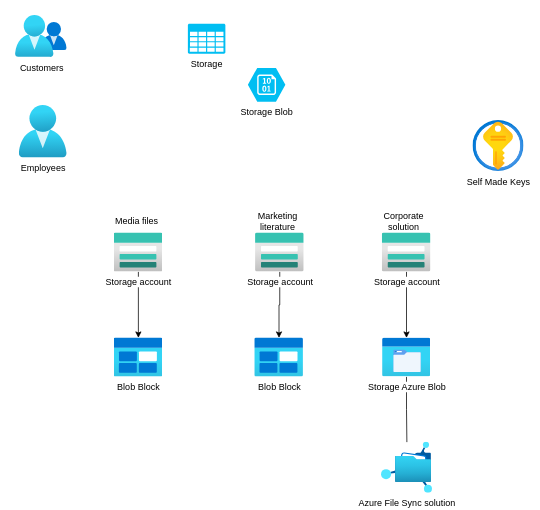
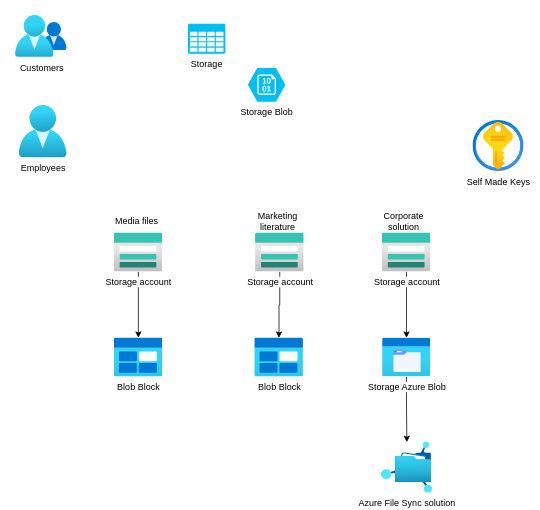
  <mxCell id="0" />
  <mxCell id="1" parent="0" />
  <mxCell id="2" style="edgeStyle=orthogonalEdgeStyle;rounded=0;orthogonalLoop=1;jettySize=auto;html=1;" edge="1" parent="1" source="3" target="16"><mxGeometry relative="1" as="geometry" /></mxCell>
  <mxCell id="3" value="Storage account" style="image;aspect=fixed;html=1;points=[];align=center;fontSize=12;image=img/lib/azure2/storage/Storage_Accounts.svg;" parent="1" vertex="1"><mxGeometry x="151.5" y="310" width="65" height="52" as="geometry" /></mxCell>
  <mxCell id="4" value="Storage Blob" style="verticalLabelPosition=bottom;html=1;verticalAlign=top;align=center;strokeColor=none;fillColor=#00BEF2;shape=mxgraph.azure.storage_blob;" parent="1" vertex="1"><mxGeometry x="330" y="90" width="50" height="45" as="geometry" /></mxCell>
  <mxCell id="5" value="Storage" style="verticalLabelPosition=bottom;html=1;verticalAlign=top;align=center;strokeColor=none;fillColor=#00BEF2;shape=mxgraph.azure.storage;pointerEvents=1;" parent="1" vertex="1"><mxGeometry x="250" y="31" width="50" height="40" as="geometry" /></mxCell>
  <mxCell id="6" value="Azure File Sync solution&lt;br&gt;" style="image;aspect=fixed;html=1;points=[];align=center;fontSize=12;image=img/lib/azure2/storage/Azure_Fileshare.svg;" parent="1" vertex="1"><mxGeometry x="508" y="589" width="68" height="68" as="geometry" /></mxCell>
  <mxCell id="7" value="Customers" style="image;aspect=fixed;html=1;points=[];align=center;fontSize=12;image=img/lib/azure2/management_governance/My_Customers.svg;" parent="1" vertex="1"><mxGeometry x="20" y="20" width="69" height="56.0" as="geometry" /></mxCell>
  <mxCell id="8" value="Blob Block" style="image;aspect=fixed;html=1;points=[];align=center;fontSize=12;image=img/lib/azure2/general/Blob_Block.svg;" parent="1" vertex="1"><mxGeometry x="339" y="450" width="65" height="52" as="geometry" /></mxCell>
- <mxCell id="9" style="edgeStyle=orthogonalEdgeStyle;rounded=0;orthogonalLoop=1;jettySize=auto;html=1;endArrow=none;" edge="1" parent="1" source="10" target="6"><mxGeometry relative="1" as="geometry" /></mxCell>
+ <mxCell id="9" style="edgeStyle=orthogonalEdgeStyle;rounded=0;orthogonalLoop=1;jettySize=auto;html=1;" edge="1" parent="1" source="10" target="6"><mxGeometry relative="1" as="geometry" /></mxCell>
  <mxCell id="10" value="Storage Azure Blob" style="image;aspect=fixed;html=1;points=[];align=center;fontSize=12;image=img/lib/azure2/general/Storage_Azure_Files.svg;" parent="1" vertex="1"><mxGeometry x="509.5" y="450" width="64" height="52" as="geometry" /></mxCell>
  <mxCell id="11" value="Employees" style="image;aspect=fixed;html=1;points=[];align=center;fontSize=12;image=img/lib/azure2/identity/Users.svg;" parent="1" vertex="1"><mxGeometry x="25" y="140" width="64" height="70" as="geometry" /></mxCell>
  <mxCell id="12" style="edgeStyle=orthogonalEdgeStyle;rounded=0;orthogonalLoop=1;jettySize=auto;html=1;" edge="1" parent="1" source="13" target="8"><mxGeometry relative="1" as="geometry" /></mxCell>
  <mxCell id="13" value="Storage account" style="image;aspect=fixed;html=1;points=[];align=center;fontSize=12;image=img/lib/azure2/storage/Storage_Accounts.svg;" vertex="1" parent="1"><mxGeometry x="340" y="310" width="65" height="52" as="geometry" /></mxCell>
  <mxCell id="14" style="edgeStyle=orthogonalEdgeStyle;rounded=0;orthogonalLoop=1;jettySize=auto;html=1;" edge="1" parent="1" source="15" target="10"><mxGeometry relative="1" as="geometry" /></mxCell>
  <mxCell id="15" value="Storage account" style="image;aspect=fixed;html=1;points=[];align=center;fontSize=12;image=img/lib/azure2/storage/Storage_Accounts.svg;" vertex="1" parent="1"><mxGeometry x="509" y="310" width="65" height="52" as="geometry" /></mxCell>
  <mxCell id="16" value="Blob Block" style="image;aspect=fixed;html=1;points=[];align=center;fontSize=12;image=img/lib/azure2/general/Blob_Block.svg;" vertex="1" parent="1"><mxGeometry x="151.5" y="450" width="65" height="52" as="geometry" /></mxCell>
  <mxCell id="17" value="Media files" style="text;strokeColor=none;align=center;fillColor=none;html=1;verticalAlign=middle;whiteSpace=wrap;rounded=0;" vertex="1" parent="1"><mxGeometry x="151.5" y="280" width="60" height="30" as="geometry" /></mxCell>
  <mxCell id="18" value="Marketing literature" style="text;strokeColor=none;align=center;fillColor=none;html=1;verticalAlign=middle;whiteSpace=wrap;rounded=0;" vertex="1" parent="1"><mxGeometry x="340" y="280" width="60" height="30" as="geometry" /></mxCell>
  <mxCell id="19" value="Corporate solution" style="text;strokeColor=none;align=center;fillColor=none;html=1;verticalAlign=middle;whiteSpace=wrap;rounded=0;" vertex="1" parent="1"><mxGeometry x="507.5" y="280" width="60" height="30" as="geometry" /></mxCell>
  <mxCell id="20" value="Self Made Keys&lt;br&gt;" style="image;aspect=fixed;html=1;points=[];align=center;fontSize=12;image=img/lib/azure2/security/Key_Vaults.svg;" vertex="1" parent="1"><mxGeometry x="630" y="160" width="68" height="68" as="geometry" /></mxCell>
